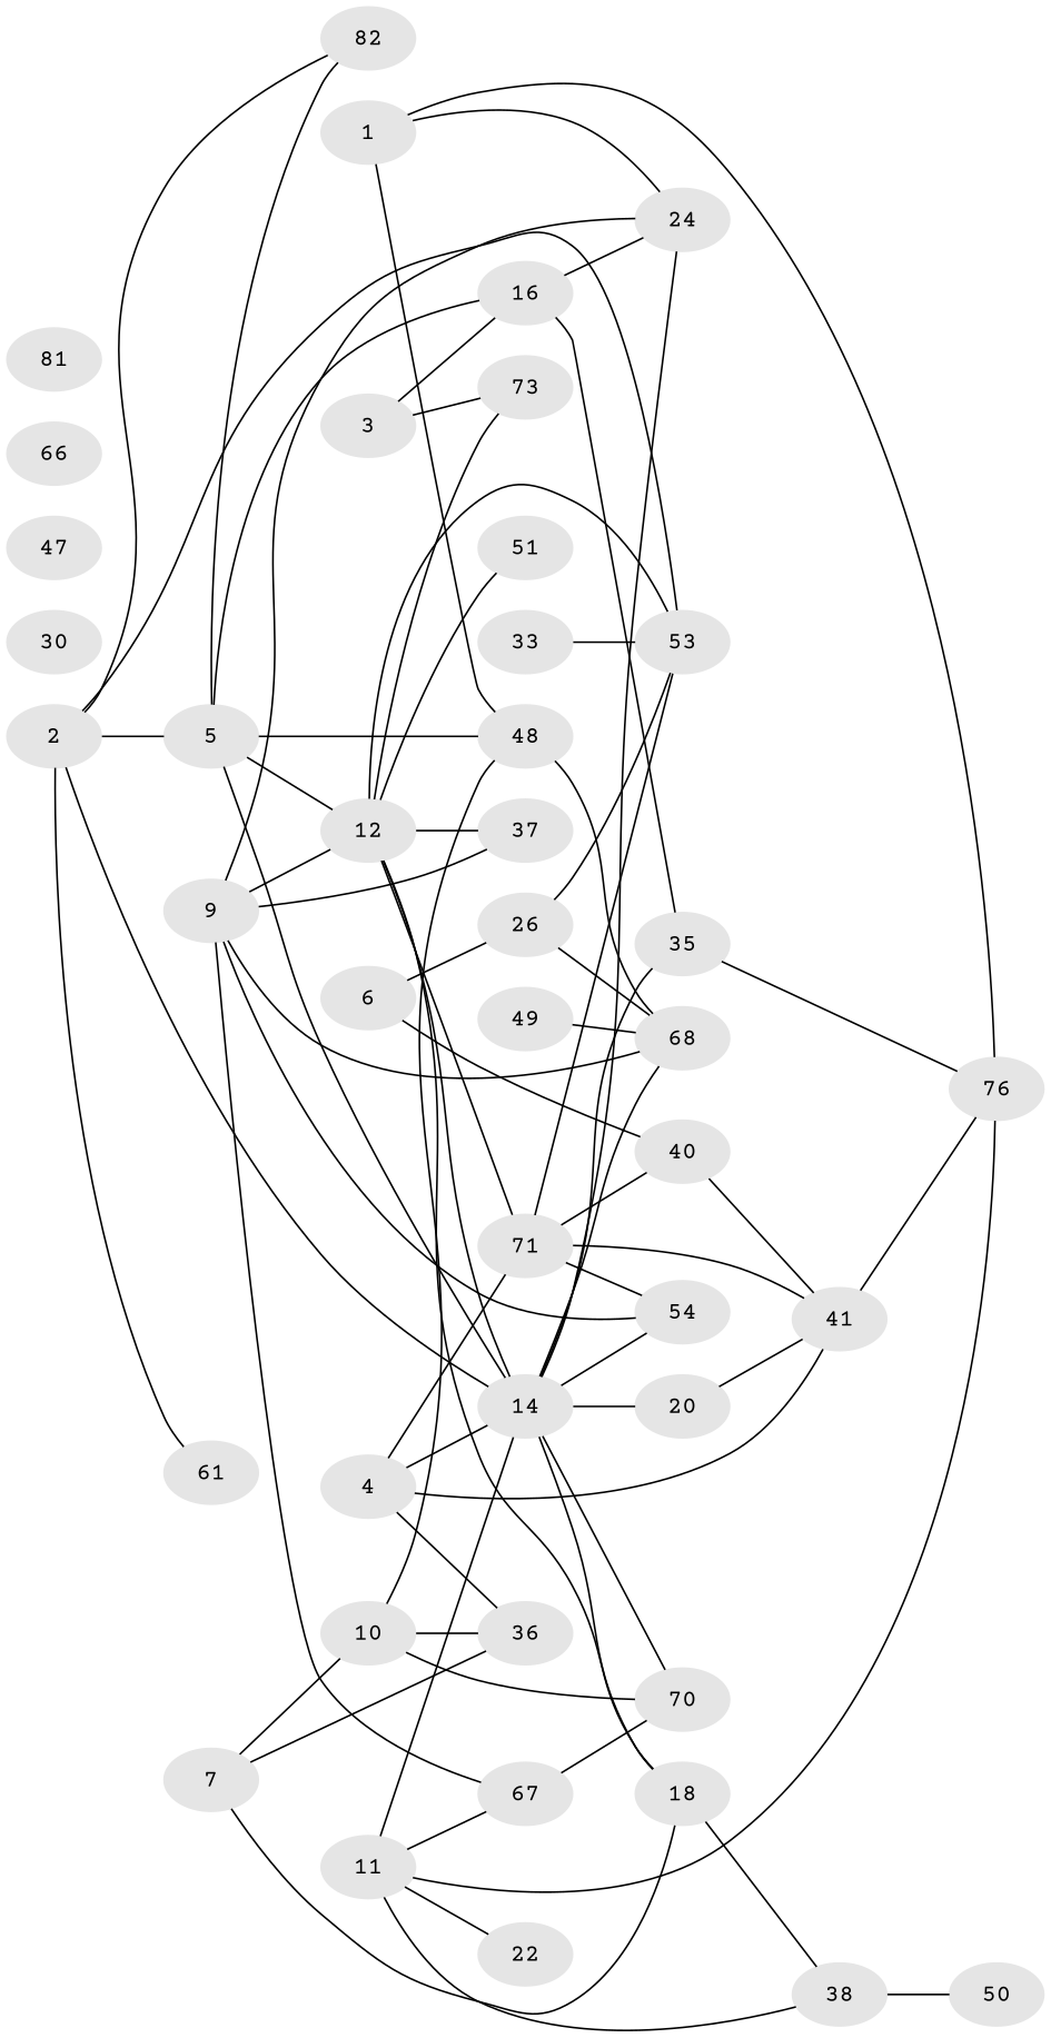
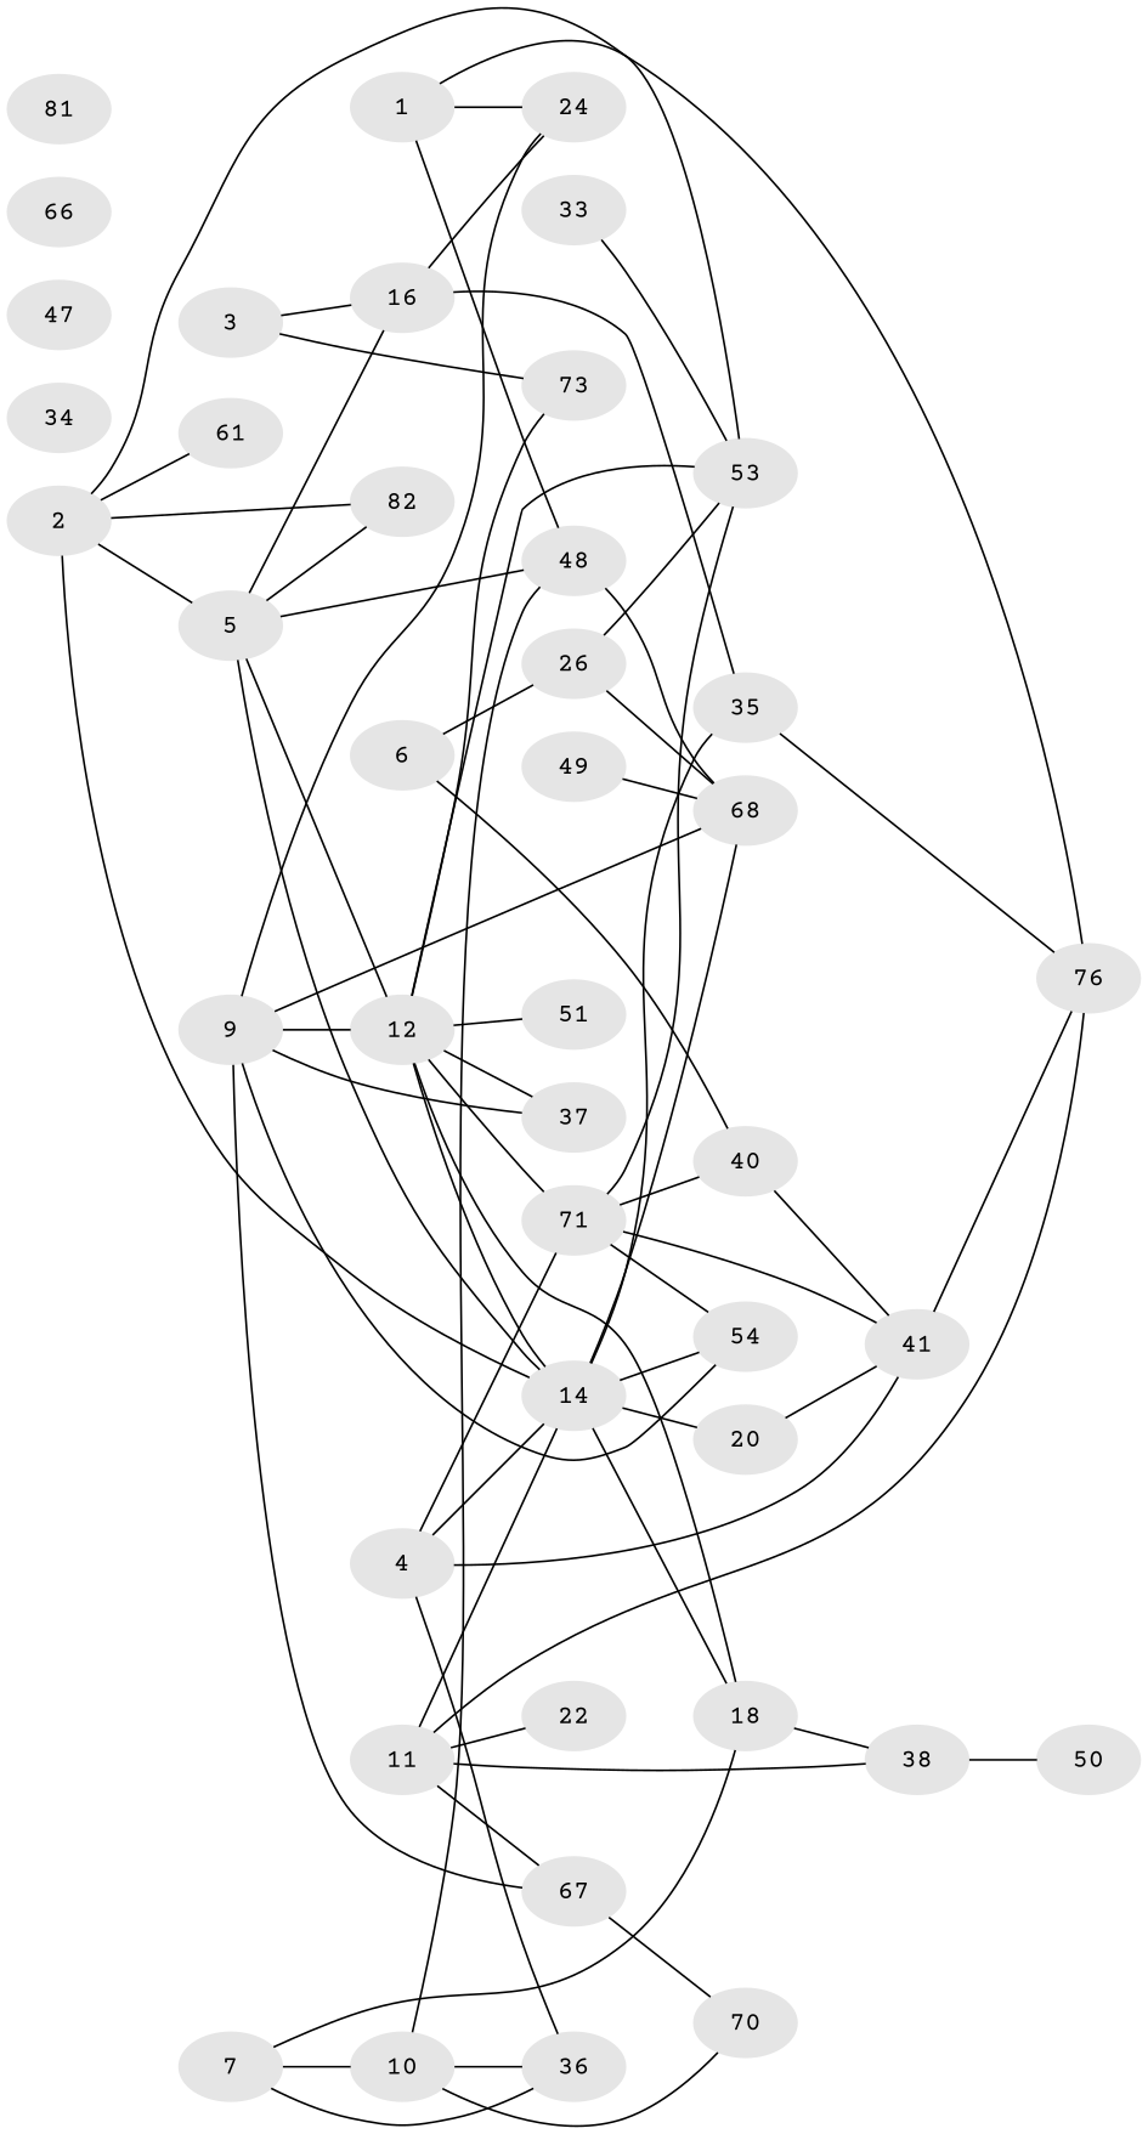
  graph {
    fontname="Courier Prime"
    rankdir=LR
    node [color=gray90 fontname="Courier Prime" style=filled]
    edge [fontname="Courier Prime"]
    1 [super="+75"]
    24 [super="+43+72"]
    48 [super="+62"]
    76
    68
    2 [super="+32"]
    5 [super="+13+8"]
    14 [super="+77+85+45+57+15"]
    53 [super="+60"]
    61
    82
    16 [super="+25+89"]
    12 [super="+44+46"]
    18 [super="+39"]
    54
    70
    20 [super="+58"]
    35
    3
    73
    4 [super="+23+59"]
    n22 [label=71 super="+31+34"]
    36
    41 [super="+87+78"]
    40
    37
    51
    26 [super="+27"]
    6
    7 [super="+74"]
    10 [super="+19"]
    38
    9 [super="+69+29+64"]
    67
    11 [super="+17+83+52+56"]
    22
    50 [super="+63"]
-   30
+   30 [label=34]
    33
    47
    49
    66
    81 [super="+86"]
    1 -- 24
    1 -- 48
    1 -- 76
    48 -- 68
    2 -- 5
    2 -- 14
    2 -- 53
    2 -- 61
    2 -- 82
    5 -- 48
    5 -- 14
    5 -- 82
    5 -- 16
    5 -- 12
-   14 -- 24
    14 -- 68
    14 -- 18
    14 -- 54
-   14 -- 70
    14 -- 20
    14 -- 35
    16 -- 24
    16 -- 35
    12 -- 14 [weight=2]
    12 -- 53
    12 -- 18
    12 -- 73
    12 -- n22
    12 -- 37
    12 -- 51 [weight=2]
    18 -- 38
    20 -- 41
    35 -- 76
    3 -- 16
    3 -- 73
    4 -- 14
    4 -- n22
    4 -- 36
    4 -- 41 [weight=2]
    n22 -- 53
    n22 -- 54
    n22 -- 41
    n22 -- 40
    41 -- 76
    40 -- 41
    26 -- 68
    26 -- 53
    6 -- 40
    6 -- 26
    7 -- 18
    7 -- 36
    7 -- 10
    10 -- 48
    10 -- 70
    10 -- 36
    38 -- 50
    9 -- 24
    9 -- 68
    9 -- 12 [weight=2]
    9 -- 54
    9 -- 37
    9 -- 67
    67 -- 70
    11 -- 76
    11 -- 14
    11 -- 38
    11 -- 67 [weight=2]
    11 -- 22
    33 -- 53
    49 -- 68
  }
